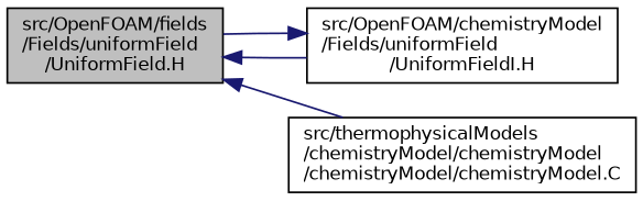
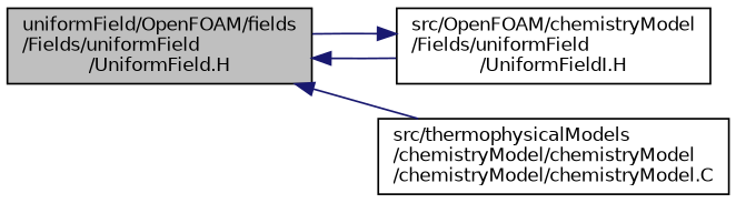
  digraph {
    rankdir=LR
    node [color=black fontname=Helvetica fontsize=10 shape=record]
    edge [color=midnightblue dir=back fontname=Helvetica fontsize=10 labelfontname=Helvetica labelfontsize=10 style=solid]
-   n1 [fillcolor=grey75 fontcolor=black height=0.2 label="src/OpenFOAM/fields\l/Fields/uniformField\l/UniformField.H" style=filled width=0.4]
+   n1 [fillcolor=grey75 fontcolor=black height=0.2 label="uniformField/OpenFOAM/fields\l/Fields/uniformField\l/UniformField.H" style=filled width=0.4]
    n2 [height=0.2 label="src/OpenFOAM/chemistryModel\l/Fields/uniformField\l/UniformFieldI.H" width=0.4]
    n3 [height=0.2 label="src/thermophysicalModels\l/chemistryModel/chemistryModel\l/chemistryModel/chemistryModel.C" width=0.4]
    n1 -> n2
    n1 -> n3
    n2 -> n1
  }
